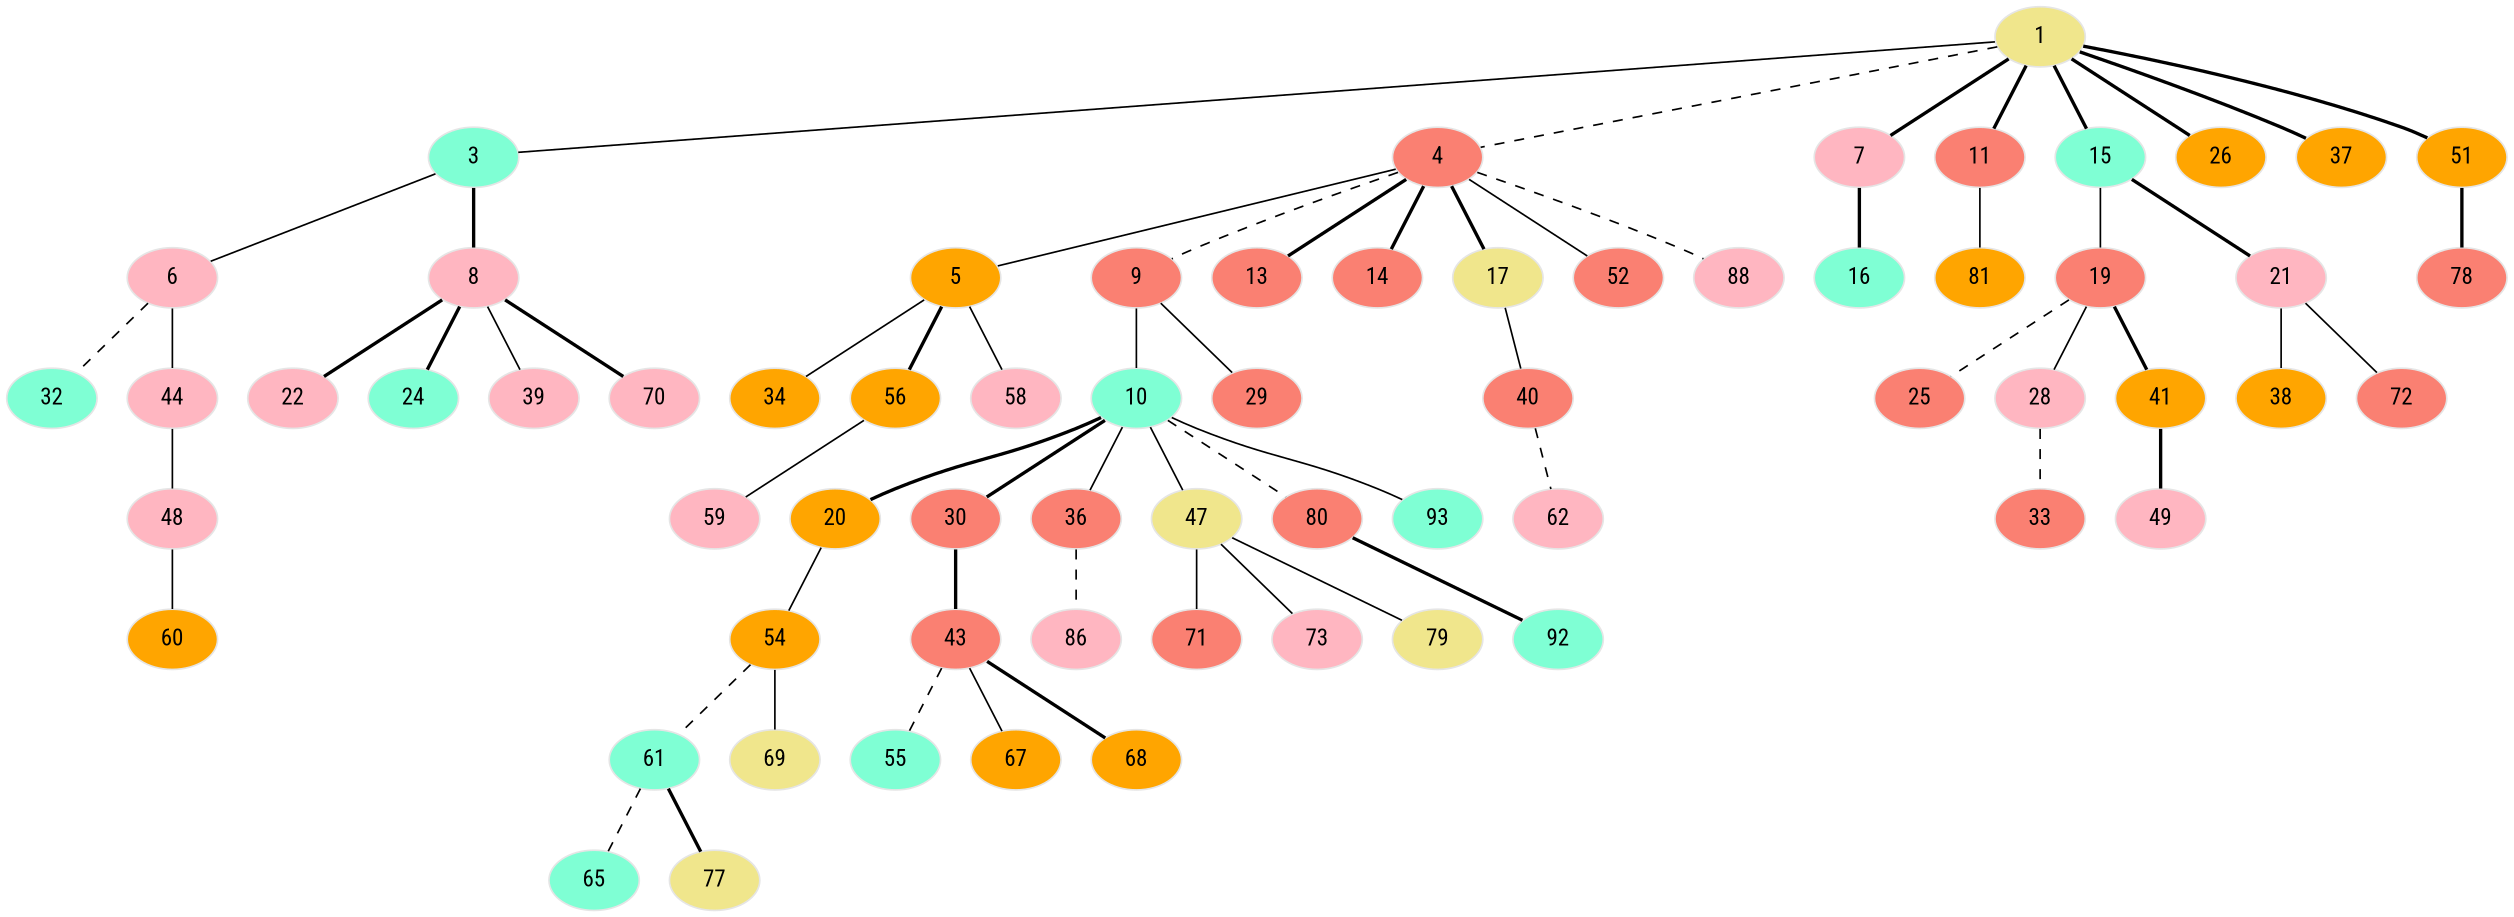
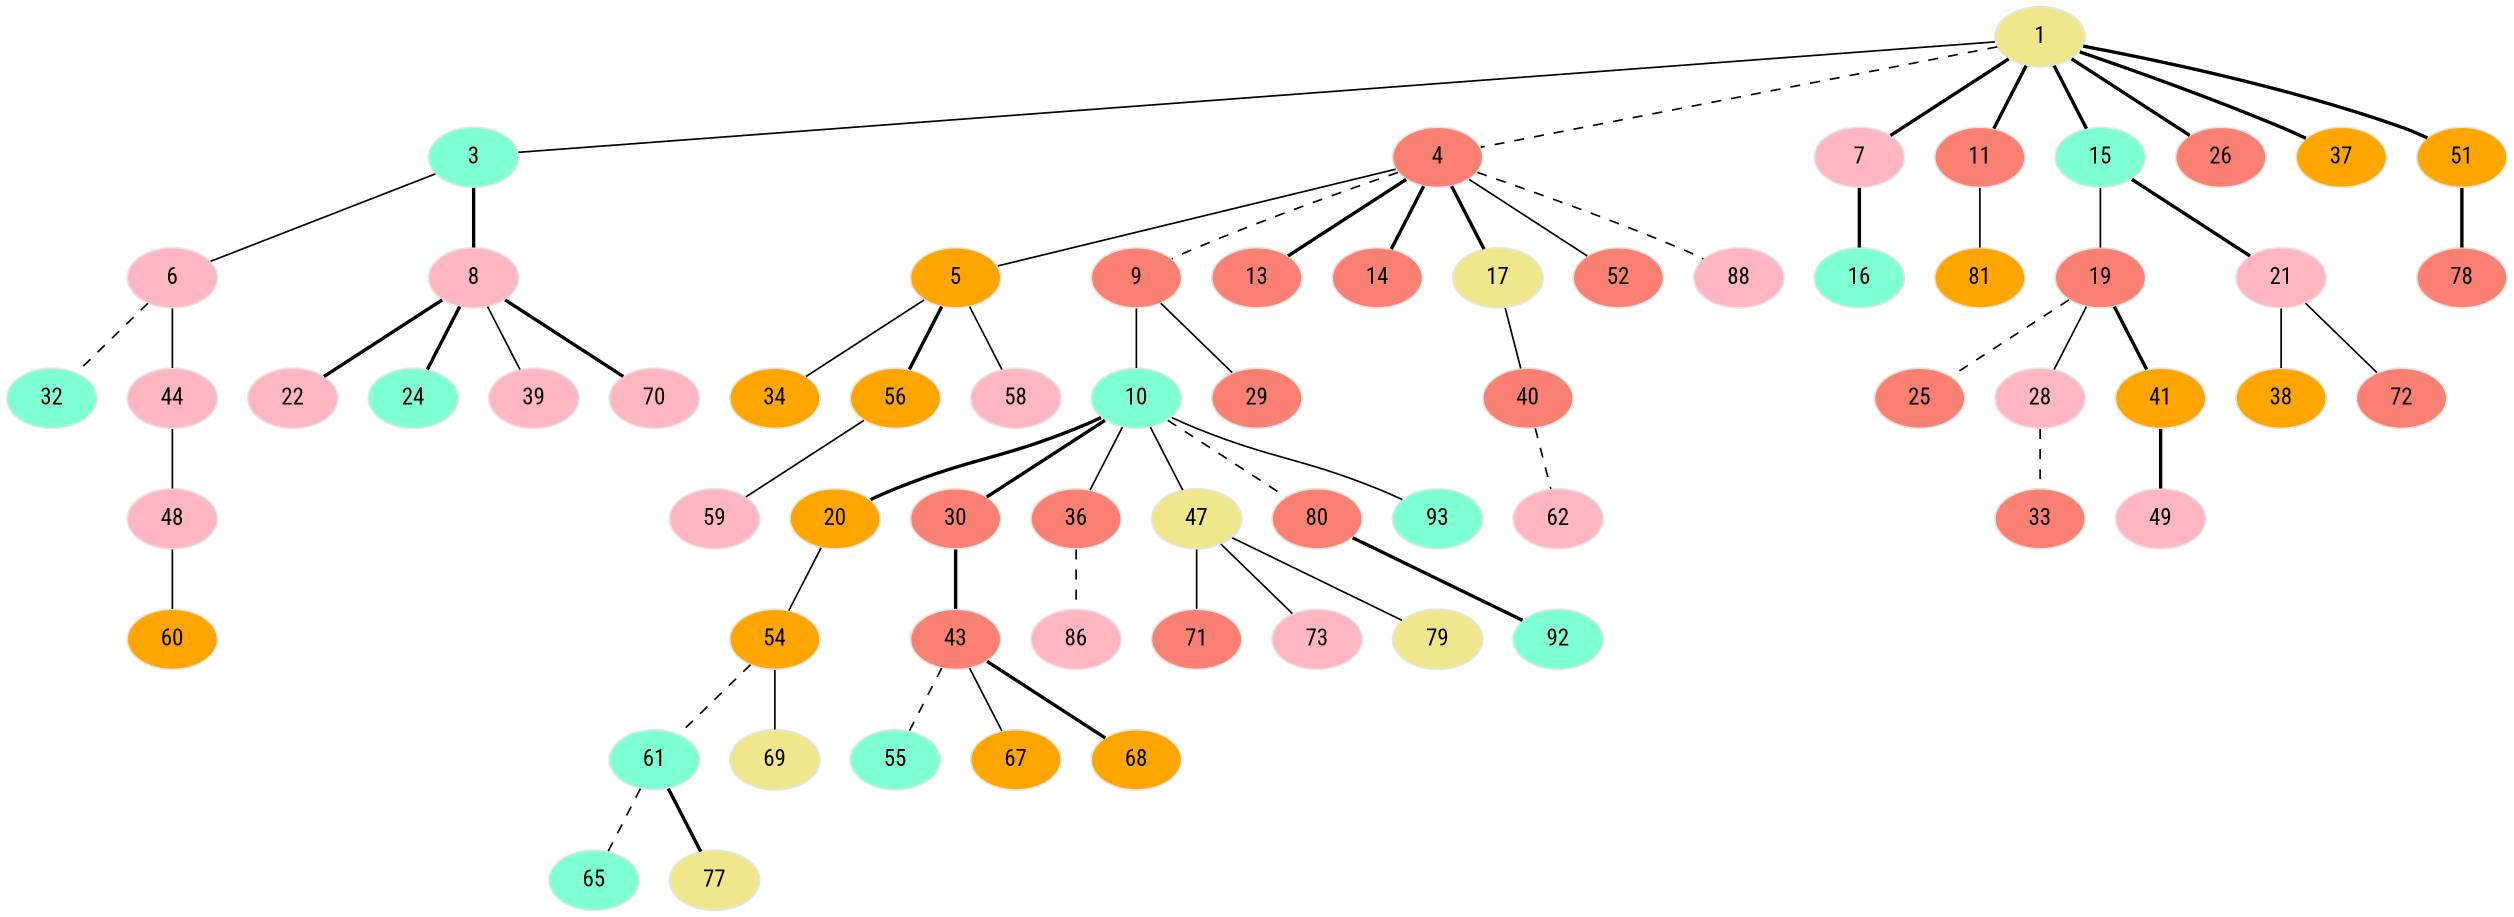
  graph {
    fontname="Roboto Condensed"
    node [color=gray90 fillcolor=salmon fontname="Roboto Condensed" style=filled]
    edge [fontname="Roboto Condensed" style=solid]
    1 [fillcolor=khaki super="+2"]
    3 [fillcolor=aquamarine super="+76"]
    4 [super="+12"]
    7 [fillcolor=lightpink]
    11
    n6 [fillcolor=aquamarine label=15 super="+57"]
-   26 [fillcolor=orange]
+   26
    37 [fillcolor=orange]
    51 [fillcolor=orange super="+83"]
    6 [fillcolor=lightpink super="+64"]
    8 [fillcolor=lightpink super="+23"]
    5 [fillcolor=orange super="+15"]
    9
    13
    14 [super="+35"]
    17 [fillcolor=khaki super="+42"]
    52
    88 [fillcolor=lightpink]
    16 [fillcolor=aquamarine]
    81 [fillcolor=orange]
    19 [super="+94"]
    21 [fillcolor=lightpink super="+31"]
    78
    32 [fillcolor=aquamarine]
    44 [fillcolor=lightpink]
    22 [fillcolor=lightpink super="+75"]
    24 [fillcolor=aquamarine]
    39 [fillcolor=lightpink super="+45"]
    70 [fillcolor=lightpink]
    34 [fillcolor=orange]
    56 [fillcolor=orange]
    58 [fillcolor=lightpink]
    10 [fillcolor=aquamarine super="+27"]
    29 [super="+74"]
    40 [super="+89"]
    59 [fillcolor=lightpink]
    48 [fillcolor=lightpink super="+91"]
    20 [fillcolor=orange]
    30
    36 [super="+41"]
    47 [fillcolor=khaki super="+85"]
    80
    93 [fillcolor=aquamarine]
    54 [fillcolor=orange super="+66"]
    43 [super="+50"]
    86 [fillcolor=lightpink]
    71
    73 [fillcolor=lightpink]
    79 [fillcolor=khaki super="+87"]
    92 [fillcolor=aquamarine]
    62 [fillcolor=lightpink super="+84"]
    25
    28 [fillcolor=lightpink]
    n54 [fillcolor=orange label=41]
    38 [fillcolor=orange]
    72
    33 [super="+53"]
    49 [fillcolor=lightpink]
    61 [fillcolor=aquamarine super="+63"]
    69 [fillcolor=khaki]
    55 [fillcolor=aquamarine]
    67 [fillcolor=orange]
    68 [fillcolor=orange super="+82"]
    60 [fillcolor=orange]
    65 [fillcolor=aquamarine super="+90"]
    77 [fillcolor=khaki]
    1 -- 3
    1 -- 4 [style=dashed]
    1 -- 7 [style=bold]
    1 -- 11 [style=bold]
    1 -- n6 [style=bold]
    1 -- 26 [style=bold]
    1 -- 37 [style=bold]
    1 -- 51 [style=bold]
    3 -- 6
    3 -- 8 [style=bold]
    4 -- 5
    4 -- 9 [style=dashed]
    4 -- 13 [style=bold]
    4 -- 14 [style=bold]
    4 -- 17 [style=bold]
    4 -- 52
    4 -- 88 [style=dashed]
    7 -- 16 [style=bold]
    11 -- 81
    n6 -- 19
    n6 -- 21 [style=bold]
    51 -- 78 [style=bold]
    6 -- 32 [style=dashed]
    6 -- 44
    8 -- 22 [style=bold]
    8 -- 24 [style=bold]
    8 -- 39
    8 -- 70 [style=bold]
    5 -- 34
    5 -- 56 [style=bold]
    5 -- 58
    9 -- 10
    9 -- 29
    17 -- 40
    19 -- 25 [style=dashed]
    19 -- 28
    19 -- n54 [style=bold]
    21 -- 38
    21 -- 72
    44 -- 48
    56 -- 59
    10 -- 20 [style=bold]
    10 -- 30 [style=bold]
    10 -- 36
    10 -- 47
    10 -- 80 [style=dashed]
    10 -- 93
    40 -- 62 [style=dashed]
    48 -- 60
    20 -- 54
    30 -- 43 [style=bold]
    36 -- 86 [style=dashed]
    47 -- 71
    47 -- 73
    47 -- 79
    80 -- 92 [style=bold]
    54 -- 61 [style=dashed]
    54 -- 69
    43 -- 55 [style=dashed]
    43 -- 67
    43 -- 68 [style=bold]
    28 -- 33 [style=dashed]
    n54 -- 49 [style=bold]
    61 -- 65 [style=dashed]
    61 -- 77 [style=bold]
  }
